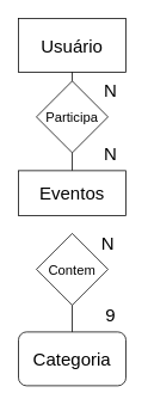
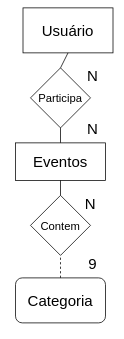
  <mxCell id="0" />
  <mxCell id="1" parent="0" />
- <mxCell id="2" value="&lt;font style=&quot;font-size: 20px&quot;&gt;Usuário&lt;/font&gt;" style="rounded=0;whiteSpace=wrap;html=1;" vertex="1" parent="1"><mxGeometry x="20" y="20" width="120" height="60" as="geometry" /></mxCell>
+ <mxCell id="2" value="&lt;font style=&quot;font-size: 20px&quot;&gt;Usuário&lt;/font&gt;" style="rounded=0;whiteSpace=wrap;html=1;" vertex="1" parent="1"><mxGeometry x="30" y="10" width="120" height="60" as="geometry" /></mxCell>
  <mxCell id="3" value="&lt;span style=&quot;font-size: 20px&quot;&gt;Categoria&lt;br&gt;&lt;/span&gt;" style="whiteSpace=wrap;html=1;rounded=1;" vertex="1" parent="1"><mxGeometry x="20" y="370" width="120" height="60" as="geometry" /></mxCell>
  <mxCell id="4" value="" style="endArrow=none;html=1;entryX=0.5;entryY=1;entryDx=0;entryDy=0;exitX=0.5;exitY=0;exitDx=0;exitDy=0;" edge="1" parent="1" source="7" target="2"><mxGeometry width="50" height="50" relative="1" as="geometry"><mxPoint x="50" y="130" as="sourcePoint" /><mxPoint x="100" y="80" as="targetPoint" /></mxGeometry></mxCell>
  <mxCell id="5" value="&lt;font style=&quot;font-size: 15px&quot;&gt;Contem&lt;/font&gt;" style="rhombus;whiteSpace=wrap;html=1;" vertex="1" parent="1"><mxGeometry x="40" y="260" width="80" height="80" as="geometry" /></mxCell>
- <mxCell id="6" value="" style="endArrow=none;html=1;entryX=0.5;entryY=1;entryDx=0;entryDy=0;exitX=0.5;exitY=0;exitDx=0;exitDy=0;" edge="1" parent="1" source="3" target="5"><mxGeometry width="50" height="50" relative="1" as="geometry"><mxPoint x="80" y="370" as="sourcePoint" /><mxPoint x="80" y="80" as="targetPoint" /></mxGeometry></mxCell>
+ <mxCell id="6" value="" style="endArrow=none;html=1;entryX=0.5;entryY=1;entryDx=0;entryDy=0;exitX=0.5;exitY=0;exitDx=0;exitDy=0;dashed=1;" edge="1" parent="1" source="3" target="5"><mxGeometry width="50" height="50" relative="1" as="geometry"><mxPoint x="80" y="370" as="sourcePoint" /><mxPoint x="80" y="80" as="targetPoint" /></mxGeometry></mxCell>
  <mxCell id="7" value="&lt;span style=&quot;font-size: 15px&quot;&gt;Participa&lt;/span&gt;" style="rhombus;whiteSpace=wrap;html=1;" vertex="1" parent="1"><mxGeometry x="40" y="90" width="80" height="80" as="geometry" /></mxCell>
  <mxCell id="8" value="" style="endArrow=none;html=1;entryX=0.5;entryY=1;entryDx=0;entryDy=0;exitX=0.5;exitY=0;exitDx=0;exitDy=0;" edge="1" parent="1" source="9" target="7"><mxGeometry width="50" height="50" relative="1" as="geometry"><mxPoint x="80" y="260" as="sourcePoint" /><mxPoint x="80" y="80" as="targetPoint" /></mxGeometry></mxCell>
  <mxCell id="9" value="&lt;span style=&quot;font-size: 20px&quot;&gt;Eventos&lt;br&gt;&lt;/span&gt;" style="rounded=0;whiteSpace=wrap;html=1;" vertex="1" parent="1"><mxGeometry x="20" y="190" width="120" height="50" as="geometry" /></mxCell>
+ <mxCell id="10" value="" style="endArrow=none;html=1;entryX=0.5;entryY=1;entryDx=0;entryDy=0;exitX=0.5;exitY=0;exitDx=0;exitDy=0;" edge="1" parent="1" source="5" target="9"><mxGeometry width="50" height="50" relative="1" as="geometry"><mxPoint x="80" y="260" as="sourcePoint" /><mxPoint x="80" y="170" as="targetPoint" /></mxGeometry></mxCell>
  <mxCell id="11" value="&lt;font style=&quot;font-size: 20px&quot;&gt;9&lt;/font&gt;" style="text;html=1;strokeColor=none;fillColor=none;align=center;verticalAlign=middle;whiteSpace=wrap;rounded=0;" vertex="1" parent="1"><mxGeometry x="103" y="340" width="40" height="20" as="geometry" /></mxCell>
  <mxCell id="12" value="&lt;span style=&quot;font-size: 20px&quot;&gt;N&lt;/span&gt;" style="text;html=1;strokeColor=none;fillColor=none;align=center;verticalAlign=middle;whiteSpace=wrap;rounded=0;" vertex="1" parent="1"><mxGeometry x="103" y="90" width="40" height="20" as="geometry" /></mxCell>
  <mxCell id="13" value="&lt;span style=&quot;font-size: 20px&quot;&gt;N&lt;/span&gt;" style="text;html=1;strokeColor=none;fillColor=none;align=center;verticalAlign=middle;whiteSpace=wrap;rounded=0;" vertex="1" parent="1"><mxGeometry x="103" y="160" width="40" height="20" as="geometry" /></mxCell>
  <mxCell id="14" value="&lt;span style=&quot;font-size: 20px&quot;&gt;N&lt;/span&gt;" style="text;html=1;strokeColor=none;fillColor=none;align=center;verticalAlign=middle;whiteSpace=wrap;rounded=0;" vertex="1" parent="1"><mxGeometry x="100" y="260" width="40" height="20" as="geometry" /></mxCell>
